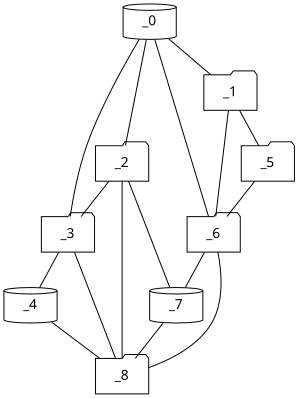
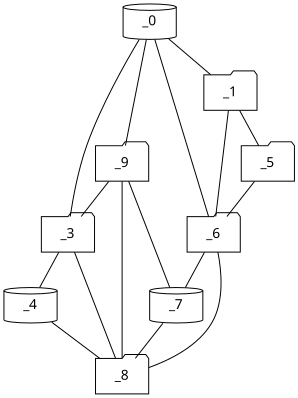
  graph {
    fontname="Noto Sans"
    node [fontname="Noto Sans" shape=folder x=47 y=7]
    edge [fontname="Noto Sans" valence=1]
    _0 [shape=cylinder x=44 y=26]
    _1
-   _2 [y=38]
+   _2 [y=38 label=_9]
    _3 [y=124]
    _6 [x=86 y=27]
    _5 [x=84]
    _7 [shape=cylinder x=86 y=41]
    _8 [x=87 y=65]
    _4 [shape=cylinder x=82 y=125]
    _0 -- _1
    _0 -- _2 [valence=2]
    _0 -- _3
    _0 -- _6
    _1 -- _6 [valence=2]
    _1 -- _5
    _2 -- _3 [valence=2]
    _2 -- _7 [valence=2]
    _2 -- _8
    _3 -- _8
    _3 -- _4
    _6 -- _7
    _6 -- _8
    _5 -- _6
    _7 -- _8 [valence=2]
    _4 -- _8
  }
